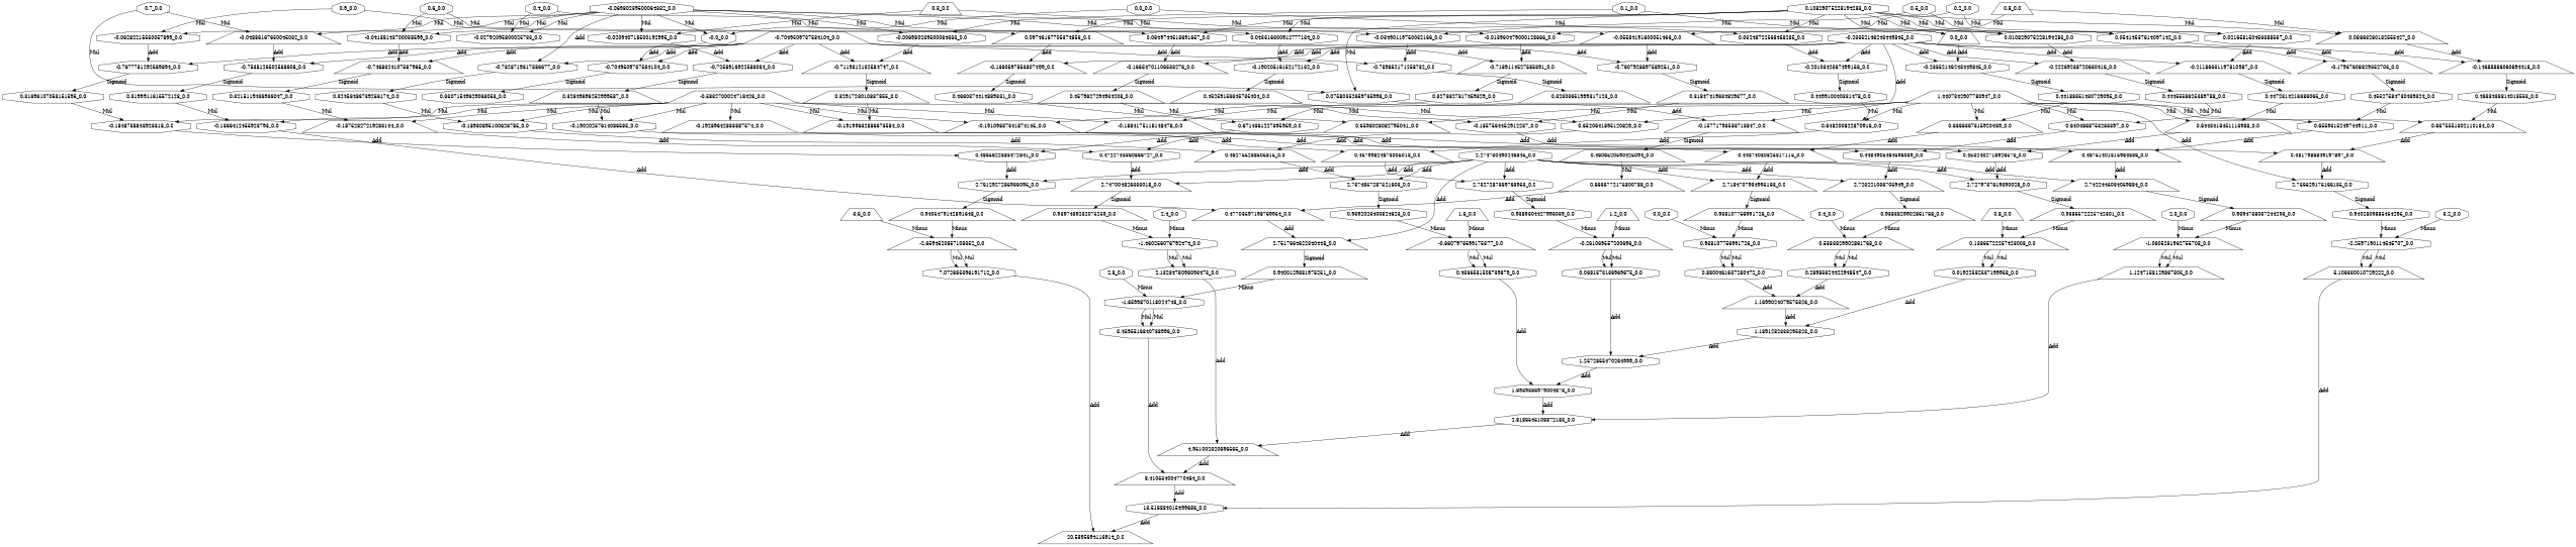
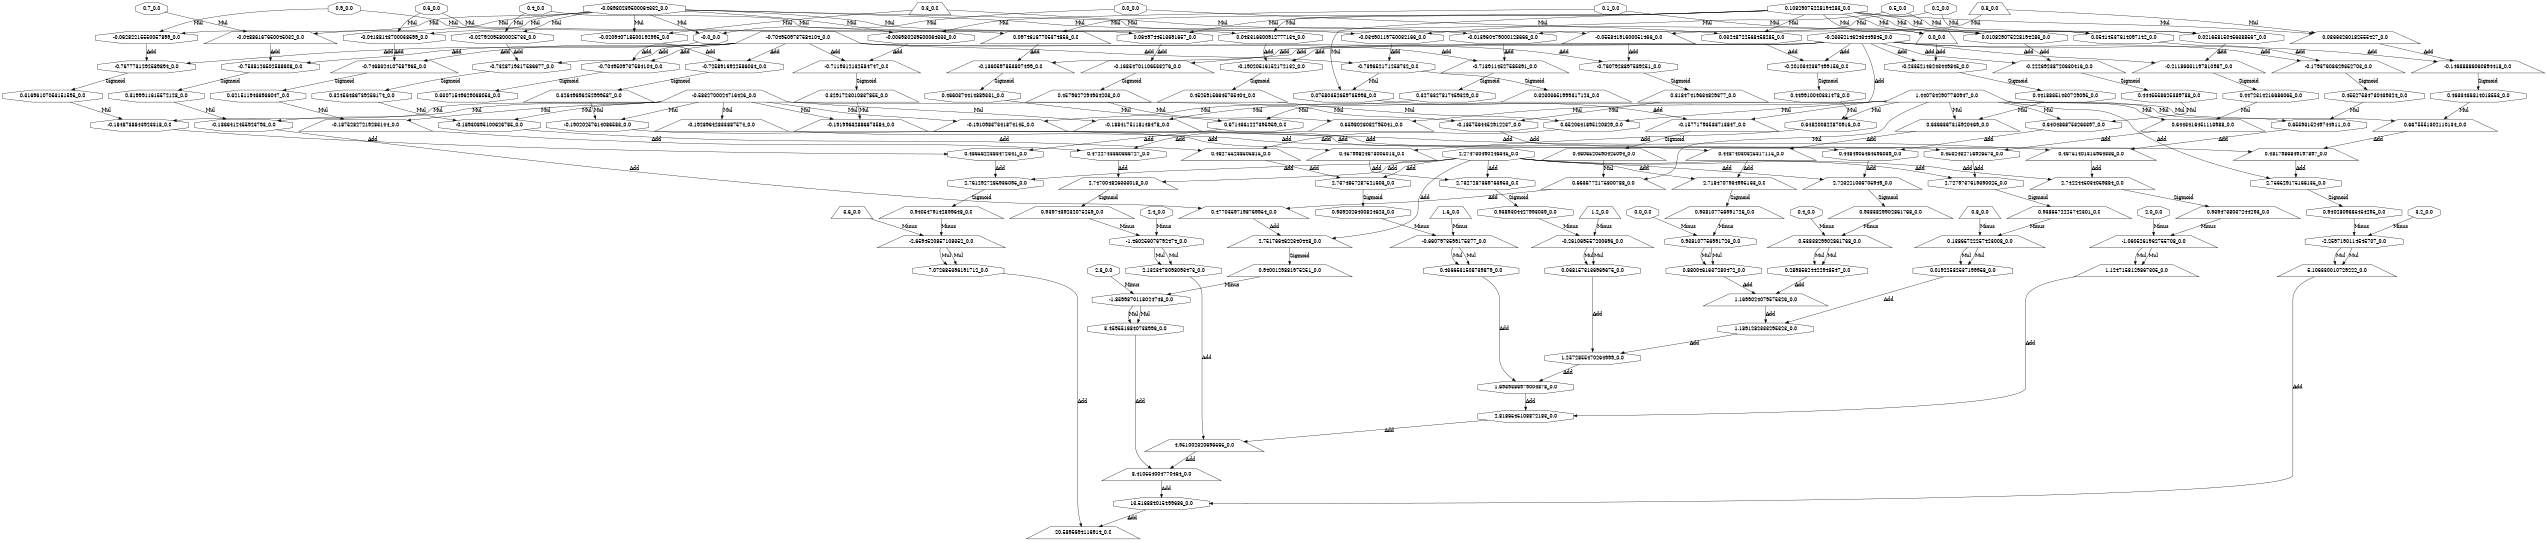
  digraph {
    node [shape=octagon]
    n1 [label="0.0_0.0"]
    n2 [label="-0.0_0.0"]
    n3 [label="0.0_0.0" shape=trapezium]
    n4 [label="-0.7049509737584104_0.0"]
    n5 [label="-0.23352146243449845_0.0"]
    n6 [label="0.1_0.0"]
    n7 [label="-0.006980239500064333_0.0"]
    n8 [label="0.010829075228194283_0.0"]
    n9 [label="-0.7119312132584747_0.0" shape=trapezium]
    n10 [label="-0.22269238720630416_0.0" shape=trapezium]
    n11 [label="0.2_0.0"]
    n12 [label="-0.013960479000128666_0.0"]
    n13 [label="0.021658150456388567_0.0"]
    n14 [label="-0.7189114527585391_0.0" shape=trapezium]
    n15 [label="-0.21186331197810987_0.0" shape=trapezium]
    n16 [label="0.3_0.0" shape=trapezium]
    n17 [label="-0.020940718500192995_0.0"]
    n18 [label="0.03248722568458285_0.0"]
    n19 [label="-0.7258916922586034_0.0"]
    n20 [label="-0.2010342367499156_0.0"]
    n21 [label="0.4_0.0"]
    n22 [label="-0.02792095800025733_0.0"]
    n23 [label="0.043316300912777134_0.0"]
    n24 [label="-0.7328719317586677_0.0"]
    n25 [label="-0.19020516152172132_0.0"]
    n26 [label="0.5_0.0"]
    n27 [label="-0.03490119750032166_0.0"]
    n28 [label="0.05414537614097142_0.0"]
    n29 [label="-0.739852171258732_0.0"]
    n30 [label="-0.17937608629352703_0.0" shape=trapezium]
    n31 [label="0.6_0.0"]
    n32 [label="-0.04188143700038599_0.0"]
    n33 [label="0.0649744513691657_0.0"]
    n34 [label="-0.7468324107587965_0.0" shape=trapezium]
    n35 [label="-0.16854701106533276_0.0" shape=trapezium]
    n36 [label="0.7_0.0"]
    n37 [label="-0.04886167650045032_0.0" shape=trapezium]
    n38 [label="0.07580352659735998_0.0"]
    n39 [label="-0.7538126502588608_0.0"]
    n40 [label="-0.15771793583713847_0.0" shape=trapezium]
    n41 [label="0.8_0.0" shape=trapezium]
    n42 [label="-0.05584191600051466_0.0" shape=trapezium]
    n43 [label="0.08663260182555427_0.0" shape=trapezium]
    n44 [label="-0.7607928897589251_0.0"]
    n45 [label="-0.14688886060894418_0.0" shape=trapezium]
    n46 [label="0.9_0.0"]
    n47 [label="-0.06282215550057899_0.0"]
    n48 [label="0.09746167705374856_0.0" shape=trapezium]
    n49 [label="-0.7677731292589894_0.0"]
    n50 [label="-0.1360597853807499_0.0" shape=trapezium]
    n51 [label="0.0_0.0"]
    n52 [label="0.938107756991726_0.0"]
    n53 [label="0.8800461637280472_0.0"]
    n54 [label="0.4_0.0"]
    n55 [label="0.5383829902861768_0.0" shape=trapezium]
    n56 [label="0.28985624422948547_0.0"]
    n57 [label="0.8_0.0" shape=trapezium]
    n58 [label="0.13865722257423008_0.0" shape=trapezium]
    n59 [label="0.01922582537199958_0.0"]
    n60 [label="1.2_0.0" shape=trapezium]
    n61 [label="-0.261069557200696_0.0" shape=trapezium]
    n62 [label="0.0681573136969675_0.0"]
    n63 [label="1.6_0.0" shape=trapezium]
    n64 [label="-0.6607973599175377_0.0" shape=trapezium]
    n65 [label="0.4366531508739879_0.0"]
    n66 [label="2.0_0.0"]
    n67 [label="-1.0605261962755708_0.0" shape=trapezium]
    n68 [label="1.1247158129867305_0.0" shape=trapezium]
    n69 [label="2.4_0.0"]
    n70 [label="-1.460256076792474_0.0"]
    n71 [label="2.1323478098093473_0.0"]
    n72 [label="2.8_0.0"]
    n73 [label="-1.8599870118024748_0.0"]
    n74 [label="3.4595516840738996_0.0"]
    n75 [label="3.2_0.0"]
    n76 [label="-2.2597190114545707_0.0"]
    n77 [label="5.106330010729222_0.0" shape=trapezium]
    n78 [label="3.6_0.0" shape=trapezium]
    n79 [label="-2.6594520857108352_0.0" shape=trapezium]
    n80 [label="7.072685396191712_0.0"]
    n81 [label="0.33071549629068053_0.0"]
    n82 [label="0.44188351430729095_0.0"]
    n83 [label="0.6366367315920469_0.0" shape=trapezium]
    n84 [label="-0.19289642833887574_0.0" shape=trapezium]
    n85 [label="0.44374030325317115_0.0" shape=trapezium]
    n86 [label="2.7184707934995163_0.0" shape=trapezium]
    n87 [label="0.938107756991726_0.0" shape=trapezium]
    n88 [label="1.1699024079575326_0.0" shape=trapezium]
    n89 [label="1.1891282333295323_0.0"]
    n90 [label="0.3291723010837855_0.0" shape=trapezium]
    n91 [label="0.4445558625389788_0.0"]
    n92 [label="-0.19199632886673584_0.0" shape=trapezium]
    n93 [label="0.6404868753263397_0.0"]
    n94 [label="0.4484905464596039_0.0"]
    n95 [label="2.723221036705949_0.0" shape=trapezium]
    n96 [label="0.9383829902861768_0.0" shape=trapezium]
    n97 [label="0.3276327817459329_0.0"]
    n98 [label="0.4472314216686065_0.0"]
    n99 [label="-0.19109837341874145_0.0" shape=trapezium]
    n100 [label="0.6443416451113988_0.0" shape=trapezium]
    n101 [label="0.4532432716926573_0.0"]
-   n102 [label="2.7279737619390028_0.0"]
+   n102 [label="2.7279737619390025_0.0"]
    n103 [label="0.9386572225742301_0.0" shape=trapezium]
    n104 [label="1.2572855470264999_0.0"]
    n105 [label="0.32649696252999587_0.0" shape=trapezium]
    n106 [label="0.449910040331478_0.0"]
    n107 [label="-0.19020257614086583_0.0"]
    n108 [label="0.648200822870916_0.0"]
    n109 [label="0.45799824673005013_0.0" shape=trapezium]
    n110 [label="2.7327287369763953_0.0"]
    n111 [label="0.9389304427993039_0.0"]
    n112 [label="1.6939386979004878_0.0"]
    n113 [label="0.32456486739256174_0.0"]
    n114 [label="0.45259156645735404_0.0" shape=trapezium]
    n115 [label="-0.18930895100626785_0.0"]
    n116 [label="0.6520641895120829_0.0"]
    n117 [label="0.462755238505815_0.0" shape=trapezium]
    n118 [label="2.7374857287521603_0.0"]
    n119 [label="0.9392026400824623_0.0"]
    n120 [label="2.8186545108872183_0.0"]
    n121 [label="0.32303651999317123_0.0" shape=trapezium]
    n122 [label="0.45527584730439324_0.0"]
    n123 [label="-0.1884175118148478_0.0" shape=trapezium]
    n124 [label="0.6559315249744911_0.0"]
    n125 [label="0.46751401315964336_0.0" shape=trapezium]
    n126 [label="2.7422445034059884_0.0" shape=trapezium]
    n127 [label="0.9394738037244293_0.0" shape=trapezium]
    n128 [label="4.951002320696565_0.0" shape=trapezium]
    n129 [label="0.3215119436936047_0.0"]
    n130 [label="0.4579627294934208_0.0" shape=trapezium]
    n131 [label="-0.18752827219283144_0.0" shape=trapezium]
    n132 [label="0.6598026082795041_0.0" shape=trapezium]
    n133 [label="0.4722743360866727_0.0"]
    n134 [label="2.747004826333018_0.0" shape=trapezium]
    n135 [label="0.9397439232075259_0.0" shape=trapezium]
    n136 [label="8.410554004770464_0.0" shape=trapezium]
    n137 [label="0.3199911615572128_0.0"]
    n138 [label="0.4606520590425094_0.0" shape=trapezium]
    n139 [label="-0.1866412455923793_0.0"]
    n140 [label="0.6636772175800788_0.0" shape=trapezium]
    n141 [label="0.47703597198769954_0.0" shape=trapezium]
    n142 [label="2.7517664622340448_0.0" shape=trapezium]
    n143 [label="0.9400129881975251_0.0" shape=trapezium]
    n144 [label="13.516884015499686_0.0"]
    n145 [label="0.31847419634829377_0.0" shape=trapezium]
    n146 [label="0.4633436814018553_0.0"]
    n147 [label="-0.1857564452912237_0.0"]
    n148 [label="0.6675551302110134_0.0" shape=trapezium]
    n149 [label="0.4817986849197897_0.0" shape=trapezium]
    n150 [label="2.756529175166135_0.0"]
    n151 [label="0.9402809885454295_0.0"]
    n152 [label="20.5895694116914_0.0" shape=trapezium]
    n153 [label="0.31696107053151595_0.0"]
    n154 [label="0.4660374414889331_0.0"]
    n155 [label="-0.1848738843923318_0.0"]
    n156 [label="0.6714361227395959_0.0"]
    n157 [label="0.4865622383472641_0.0"]
    n158 [label="2.7612927285936095_0.0"]
-   n159 [label="0.9405479142891648_0.0" shape=trapezium]
+   n159 [label="0.9405479142899648_0.0" shape=trapezium]
    n160 [label="-0.06980239500064332_0.0"]
    n161 [label="0.10829075228194283_0.0"]
    n162 [label="-0.5832700024716426_0.0" shape=trapezium]
    n163 [label="1.4407342907780947_0.0" shape=trapezium]
    n164 [label="-0.7049509737584104_0.0" shape=trapezium]
    n165 [label="-0.23352146243449845_0.0"]
    n166 [label="2.274730490246345_0.0"]
    n1 -> n2 [label=Mul]
    n1 -> n3 [label=Mul]
    n2 -> n4 [label=Add]
    n3 -> n5 [label=Add]
    n4 -> n81 [label=Sigmoid]
    n5 -> n82 [label=Sigmoid]
    n6 -> n7 [label=Mul]
    n6 -> n8 [label=Mul]
    n7 -> n9 [label=Add]
    n8 -> n10 [label=Add]
    n9 -> n90 [label=Sigmoid]
    n10 -> n91 [label=Sigmoid]
    n11 -> n12 [label=Mul]
    n11 -> n13 [label=Mul]
    n12 -> n14 [label=Add]
    n13 -> n15 [label=Add]
    n14 -> n97 [label=Sigmoid]
    n15 -> n98 [label=Sigmoid]
    n16 -> n17 [label=Mul]
    n16 -> n18 [label=Mul]
    n17 -> n19 [label=Add]
    n18 -> n20 [label=Add]
    n19 -> n105 [label=Sigmoid]
    n20 -> n106 [label=Sigmoid]
    n21 -> n22 [label=Mul]
    n21 -> n23 [label=Mul]
-   n160 -> n24 [label=Add]
+   n22 -> n24 [label=Add]
    n23 -> n25 [label=Add]
    n24 -> n113 [label=Sigmoid]
    n25 -> n114 [label=Sigmoid]
    n26 -> n27 [label=Mul]
    n26 -> n28 [label=Mul]
    n27 -> n29 [label=Add]
    n28 -> n30 [label=Add]
    n29 -> n121 [label=Sigmoid]
    n30 -> n122 [label=Sigmoid]
    n31 -> n32 [label=Mul]
    n31 -> n33 [label=Mul]
    n32 -> n34 [label=Add]
    n33 -> n35 [label=Add]
    n34 -> n129 [label=Sigmoid]
    n35 -> n130 [label=Sigmoid]
    n36 -> n37 [label=Mul]
-   n36 -> n38 [label=Mul]
+   n29 -> n38 [label=Mul]
    n37 -> n39 [label=Add]
    n38 -> n40 [label=Add]
    n39 -> n137 [label=Sigmoid]
    n40 -> n138 [label=Sigmoid]
    n41 -> n42 [label=Mul]
    n41 -> n43 [label=Mul]
    n42 -> n44 [label=Add]
    n43 -> n45 [label=Add]
    n44 -> n145 [label=Sigmoid]
    n45 -> n146 [label=Sigmoid]
    n46 -> n47 [label=Mul]
    n46 -> n48 [label=Mul]
    n47 -> n49 [label=Add]
    n48 -> n50 [label=Add]
    n49 -> n153 [label=Sigmoid]
    n50 -> n154 [label=Sigmoid]
    n51 -> n52 [label=Minus]
    n52 -> n53 [label=Mul]
    n52 -> n53 [label=Mul]
    n53 -> n88 [label=Add]
    n54 -> n55 [label=Minus]
    n55 -> n56 [label=Mul]
    n55 -> n56 [label=Mul]
    n56 -> n88 [label=Add]
    n57 -> n58 [label=Minus]
    n58 -> n59 [label=Mul]
    n58 -> n59 [label=Mul]
    n59 -> n89 [label=Add]
    n60 -> n61 [label=Minus]
    n61 -> n62 [label=Mul]
    n61 -> n62 [label=Mul]
    n62 -> n104 [label=Add]
    n63 -> n64 [label=Minus]
    n64 -> n65 [label=Mul]
    n64 -> n65 [label=Mul]
    n65 -> n112 [label=Add]
    n66 -> n67 [label=Minus]
    n67 -> n68 [label=Mul]
    n67 -> n68 [label=Mul]
    n68 -> n120 [label=Add]
    n69 -> n70 [label=Minus]
    n70 -> n71 [label=Mul]
    n70 -> n71 [label=Mul]
    n71 -> n128 [label=Add]
    n72 -> n73 [label=Minus]
    n73 -> n74 [label=Mul]
    n73 -> n74 [label=Mul]
    n74 -> n136 [label=Add]
    n75 -> n76 [label=Minus]
    n76 -> n77 [label=Mul]
    n76 -> n77 [label=Mul]
    n77 -> n144 [label=Add]
    n78 -> n79 [label=Minus]
    n79 -> n80 [label=Mul]
    n79 -> n80 [label=Mul]
    n80 -> n152 [label=Add]
    n82 -> n83 [label=Mul]
    n83 -> n85 [label=Add]
    n84 -> n85 [label=Add]
    n85 -> n86 [label=Add]
    n86 -> n87 [label=Sigmoid]
    n87 -> n52 [label=Minus]
    n88 -> n89 [label=Add]
    n89 -> n104 [label=Add]
    n90 -> n92 [label=Mul]
    n91 -> n93 [label=Mul]
    n92 -> n94 [label=Add]
    n93 -> n94 [label=Add]
    n94 -> n95 [label=Add]
    n95 -> n96 [label=Sigmoid]
    n96 -> n55 [label=Minus]
    n97 -> n99 [label=Mul]
    n98 -> n100 [label=Mul]
    n99 -> n101 [label=Add]
    n100 -> n101 [label=Add]
    n101 -> n102 [label=Add]
    n102 -> n103 [label=Sigmoid]
    n103 -> n58 [label=Minus]
    n104 -> n112 [label=Add]
    n105 -> n107 [label=Mul]
    n106 -> n108 [label=Mul]
    n107 -> n109 [label=Add]
    n108 -> n109 [label=Add]
    n109 -> n110 [label=Add]
    n110 -> n111 [label=Sigmoid]
    n111 -> n61 [label=Minus]
    n112 -> n120 [label=Add]
    n113 -> n115 [label=Mul]
    n114 -> n116 [label=Mul]
    n115 -> n117 [label=Add]
    n116 -> n117 [label=Add]
    n117 -> n118 [label=Add]
    n118 -> n119 [label=Sigmoid]
    n119 -> n64 [label=Minus]
    n120 -> n128 [label=Add]
    n121 -> n123 [label=Mul]
    n122 -> n124 [label=Mul]
    n123 -> n125 [label=Add]
    n124 -> n125 [label=Add]
    n125 -> n126 [label=Add]
    n126 -> n127 [label=Sigmoid]
    n127 -> n67 [label=Minus]
    n128 -> n136 [label=Add]
    n129 -> n131 [label=Mul]
    n130 -> n132 [label=Mul]
    n131 -> n133 [label=Add]
    n132 -> n133 [label=Add]
    n133 -> n134 [label=Add]
    n134 -> n135 [label=Sigmoid]
    n135 -> n70 [label=Minus]
    n136 -> n144 [label=Add]
    n137 -> n139 [label=Mul]
    n138 -> n140 [label=Mul]
    n139 -> n141 [label=Add]
    n140 -> n141 [label=Add]
    n141 -> n142 [label=Add]
    n142 -> n143 [label=Sigmoid]
    n143 -> n73 [label=Minus]
    n144 -> n152 [label=Add]
    n145 -> n147 [label=Mul]
    n146 -> n148 [label=Mul]
    n147 -> n149 [label=Add]
    n148 -> n149 [label=Add]
    n149 -> n150 [label=Add]
    n150 -> n151 [label=Sigmoid]
    n151 -> n76 [label=Minus]
    n153 -> n155 [label=Mul]
    n154 -> n156 [label=Mul]
    n155 -> n157 [label=Add]
    n156 -> n157 [label=Add]
    n157 -> n158 [label=Add]
    n158 -> n159 [label=Sigmoid]
    n159 -> n79 [label=Minus]
    n160 -> n2 [label=Mul]
    n160 -> n7 [label=Mul]
    n160 -> n12 [label=Mul]
    n160 -> n17 [label=Mul]
    n160 -> n22 [label=Mul]
    n160 -> n27 [label=Mul]
    n160 -> n32 [label=Mul]
    n160 -> n37 [label=Mul]
    n160 -> n42 [label=Mul]
    n160 -> n47 [label=Mul]
    n161 -> n3 [label=Mul]
    n161 -> n8 [label=Mul]
    n161 -> n13 [label=Mul]
    n161 -> n18 [label=Mul]
    n161 -> n23 [label=Mul]
    n161 -> n28 [label=Mul]
    n161 -> n33 [label=Mul]
    n161 -> n38 [label=Mul]
    n161 -> n43 [label=Mul]
    n161 -> n48 [label=Mul]
    n162 -> n84 [label=Mul]
    n162 -> n92 [label=Mul]
    n162 -> n99 [label=Mul]
    n162 -> n107 [label=Mul]
    n162 -> n115 [label=Mul]
    n162 -> n123 [label=Mul]
    n162 -> n131 [label=Mul]
    n162 -> n139 [label=Mul]
    n162 -> n147 [label=Mul]
    n162 -> n155 [label=Mul]
    n163 -> n83 [label=Mul]
    n163 -> n93 [label=Mul]
    n163 -> n100 [label=Mul]
    n163 -> n108 [label=Mul]
    n163 -> n116 [label=Mul]
    n163 -> n124 [label=Mul]
    n163 -> n132 [label=Mul]
+   n163 -> n140 [label=Mul]
    n163 -> n148 [label=Mul]
    n163 -> n150 [label=Add]
    n163 -> n156 [label=Mul]
    n164 -> n4 [label=Add]
    n164 -> n9 [label=Add]
    n164 -> n14 [label=Add]
    n164 -> n19 [label=Add]
    n164 -> n24 [label=Add]
    n164 -> n29 [label=Add]
    n164 -> n34 [label=Add]
    n164 -> n39 [label=Add]
    n164 -> n44 [label=Add]
    n164 -> n49 [label=Add]
    n165 -> n5 [label=Add]
    n165 -> n10 [label=Add]
    n165 -> n15 [label=Add]
    n165 -> n20 [label=Add]
    n165 -> n25 [label=Add]
    n165 -> n30 [label=Add]
    n165 -> n35 [label=Add]
    n165 -> n40 [label=Add]
    n165 -> n45 [label=Add]
    n165 -> n50 [label=Add]
    n166 -> n86 [label=Add]
    n166 -> n95 [label=Add]
    n166 -> n102 [label=Add]
    n166 -> n110 [label=Add]
    n166 -> n118 [label=Add]
    n166 -> n126 [label=Add]
    n166 -> n134 [label=Add]
    n166 -> n142 [label=Add]
    n166 -> n158 [label=Add]
  }
